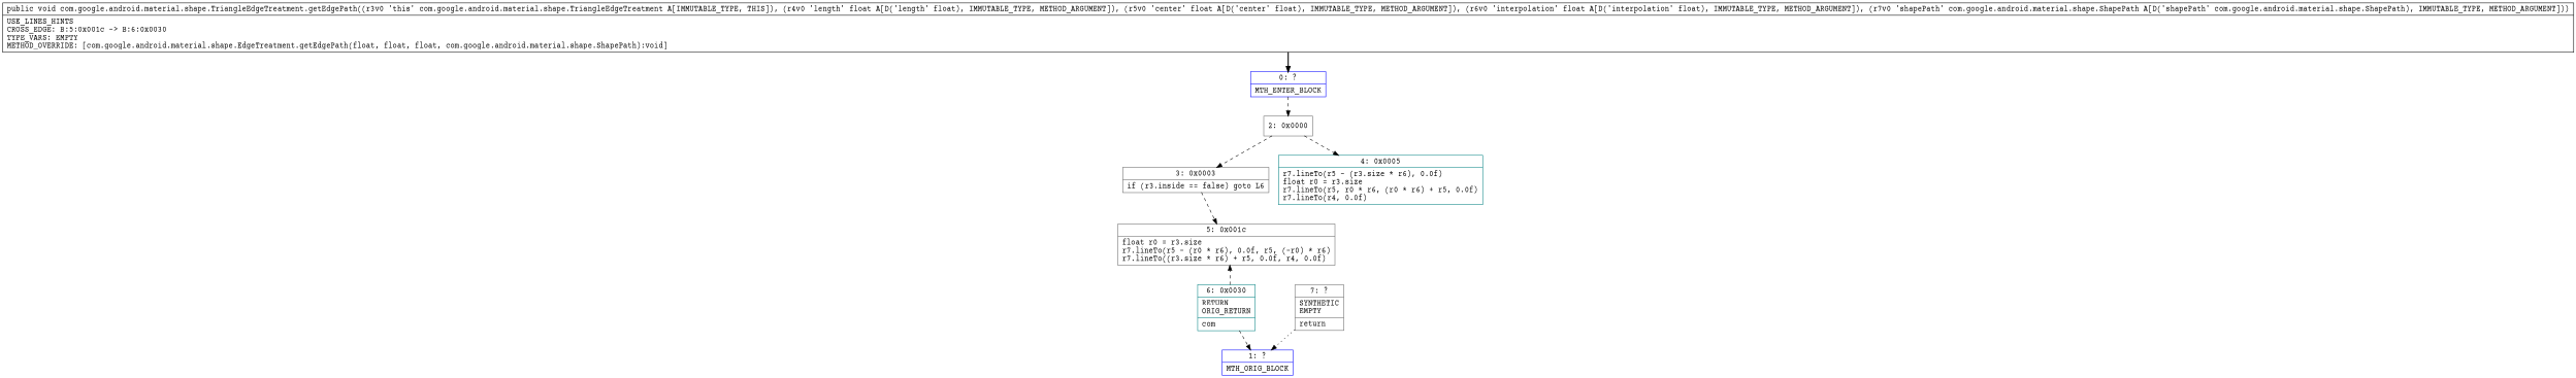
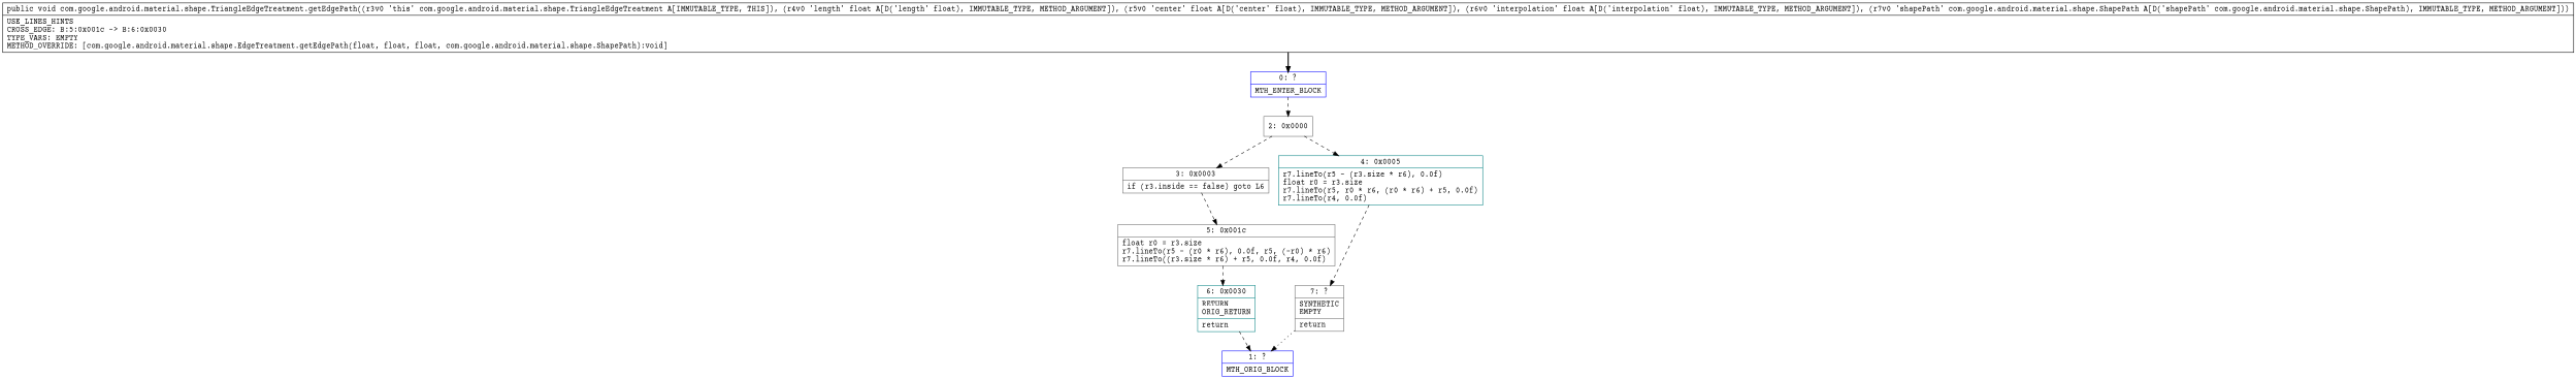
  digraph {
    fontname="Courier Prime"
    node [color=gray40 fontname="Courier Prime" shape=record]
    edge [fontname="Courier Prime" style=dashed]
    n1 [color=blue label="{0\:\ ?|MTH_ENTER_BLOCK\l}"]
    n2 [label="{2\:\ 0x0000}"]
    n3 [label="{3\:\ 0x0003|if (r3.inside == false) goto L6\l}"]
    n4 [color=teal label="{4\:\ 0x0005|r7.lineTo(r5 \- (r3.size * r6), 0.0f)\lfloat r0 = r3.size\lr7.lineTo(r5, r0 * r6, (r0 * r6) + r5, 0.0f)\lr7.lineTo(r4, 0.0f)\l}"]
    n5 [label="{5\:\ 0x001c|float r0 = r3.size\lr7.lineTo(r5 \- (r0 * r6), 0.0f, r5, (\-r0) * r6)\lr7.lineTo((r3.size * r6) + r5, 0.0f, r4, 0.0f)\l}"]
    n6 [label="{7\:\ ?|SYNTHETIC\lEMPTY\l|return\l}"]
-   n7 [color=teal label="{6\:\ 0x0030|RETURN\lORIG_RETURN\l|com\l}"]
+   n7 [color=teal label="{6\:\ 0x0030|RETURN\lORIG_RETURN\l|return\l}"]
    n8 [color=blue label="{1\:\ ?|MTH_ORIG_BLOCK\l}"]
    n9 [color=black label="{public void com.google.android.material.shape.TriangleEdgeTreatment.getEdgePath((r3v0 'this' com.google.android.material.shape.TriangleEdgeTreatment A[IMMUTABLE_TYPE, THIS]), (r4v0 'length' float A[D('length' float), IMMUTABLE_TYPE, METHOD_ARGUMENT]), (r5v0 'center' float A[D('center' float), IMMUTABLE_TYPE, METHOD_ARGUMENT]), (r6v0 'interpolation' float A[D('interpolation' float), IMMUTABLE_TYPE, METHOD_ARGUMENT]), (r7v0 'shapePath' com.google.android.material.shape.ShapePath A[D('shapePath' com.google.android.material.shape.ShapePath), IMMUTABLE_TYPE, METHOD_ARGUMENT]))  | USE_LINES_HINTS\lCROSS_EDGE: B:5:0x001c \-\> B:6:0x0030\lTYPE_VARS: EMPTY\lMETHOD_OVERRIDE: [com.google.android.material.shape.EdgeTreatment.getEdgePath(float, float, float, com.google.android.material.shape.ShapePath):void]\l}"]
    n1 -> n2
    n2 -> n3
    n2 -> n4
    n3 -> n5
-   n7 -> n5
+   n4 -> n6
+   n5 -> n7
    n6 -> n8 [style=dotted]
    n7 -> n8
    n9 -> n1 [style=bold]
  }
